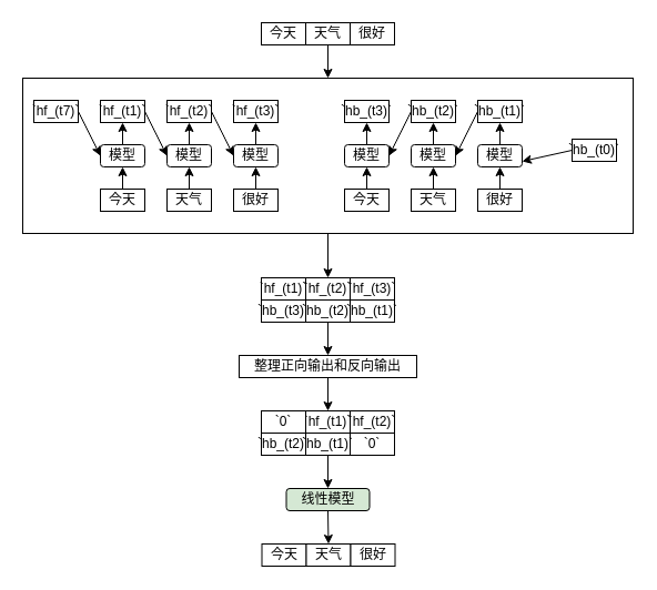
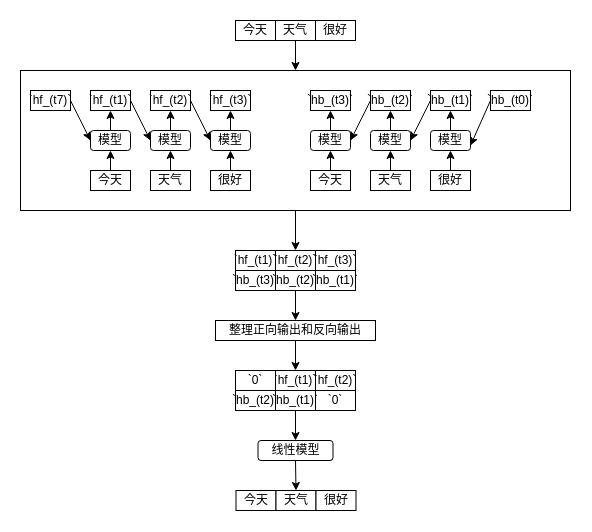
  <mxCell id="0" />
  <mxCell id="1" parent="0" />
  <mxCell id="2" style="edgeStyle=none;rounded=0;orthogonalLoop=1;jettySize=auto;html=1;exitX=0.5;exitY=1;exitDx=0;exitDy=0;entryX=0.5;entryY=0;entryDx=0;entryDy=0;" edge="1" parent="1" source="3" target="43"><mxGeometry relative="1" as="geometry" /></mxCell>
  <mxCell id="3" value="" style="rounded=0;whiteSpace=wrap;html=1;align=left;" vertex="1" parent="1"><mxGeometry x="20" y="70" width="550" height="140" as="geometry" /></mxCell>
  <mxCell id="4" style="edgeStyle=orthogonalEdgeStyle;rounded=0;orthogonalLoop=1;jettySize=auto;html=1;exitX=0.5;exitY=0;exitDx=0;exitDy=0;entryX=0.5;entryY=1;entryDx=0;entryDy=0;" edge="1" parent="1" source="5" target="7"><mxGeometry relative="1" as="geometry" /></mxCell>
  <mxCell id="5" value="&lt;span style=&quot;white-space: normal&quot;&gt;今天&lt;/span&gt;" style="rounded=0;whiteSpace=wrap;html=1;" vertex="1" parent="1"><mxGeometry x="90" y="170" width="40" height="20" as="geometry" /></mxCell>
  <mxCell id="6" style="edgeStyle=orthogonalEdgeStyle;rounded=0;orthogonalLoop=1;jettySize=auto;html=1;exitX=0.5;exitY=0;exitDx=0;exitDy=0;entryX=0.5;entryY=1;entryDx=0;entryDy=0;" edge="1" parent="1" source="7" target="13"><mxGeometry relative="1" as="geometry" /></mxCell>
  <mxCell id="7" value="模型" style="rounded=1;whiteSpace=wrap;html=1;" vertex="1" parent="1"><mxGeometry x="90" y="130" width="40" height="20" as="geometry" /></mxCell>
  <mxCell id="8" style="edgeStyle=none;rounded=0;orthogonalLoop=1;jettySize=auto;html=1;exitX=0.5;exitY=0;exitDx=0;exitDy=0;entryX=0.5;entryY=1;entryDx=0;entryDy=0;" edge="1" parent="1" source="9" target="11"><mxGeometry relative="1" as="geometry" /></mxCell>
  <mxCell id="9" value="&lt;span style=&quot;white-space: normal&quot;&gt;天气&lt;/span&gt;" style="rounded=0;whiteSpace=wrap;html=1;" vertex="1" parent="1"><mxGeometry x="150" y="170" width="40" height="20" as="geometry" /></mxCell>
  <mxCell id="10" style="edgeStyle=none;rounded=0;orthogonalLoop=1;jettySize=auto;html=1;exitX=0.5;exitY=0;exitDx=0;exitDy=0;entryX=0.5;entryY=1;entryDx=0;entryDy=0;" edge="1" parent="1" source="11" target="15"><mxGeometry relative="1" as="geometry" /></mxCell>
  <mxCell id="11" value="模型" style="rounded=1;whiteSpace=wrap;html=1;" vertex="1" parent="1"><mxGeometry x="150" y="130" width="40" height="20" as="geometry" /></mxCell>
  <mxCell id="12" style="edgeStyle=none;rounded=0;orthogonalLoop=1;jettySize=auto;html=1;exitX=1;exitY=0.5;exitDx=0;exitDy=0;entryX=0;entryY=0.5;entryDx=0;entryDy=0;" edge="1" parent="1" source="13" target="11"><mxGeometry relative="1" as="geometry" /></mxCell>
  <mxCell id="13" value="`hf_(t1)`" style="rounded=0;whiteSpace=wrap;html=1;" vertex="1" parent="1"><mxGeometry x="90" y="90" width="40" height="20" as="geometry" /></mxCell>
  <mxCell id="14" style="edgeStyle=none;rounded=0;orthogonalLoop=1;jettySize=auto;html=1;exitX=1;exitY=0.5;exitDx=0;exitDy=0;entryX=0;entryY=0.5;entryDx=0;entryDy=0;" edge="1" parent="1" source="15" target="21"><mxGeometry relative="1" as="geometry" /></mxCell>
  <mxCell id="15" value="`hf_(t2)`" style="rounded=0;whiteSpace=wrap;html=1;" vertex="1" parent="1"><mxGeometry x="150" y="90" width="40" height="20" as="geometry" /></mxCell>
  <mxCell id="16" style="rounded=0;orthogonalLoop=1;jettySize=auto;html=1;exitX=1;exitY=0.5;exitDx=0;exitDy=0;entryX=0;entryY=0.5;entryDx=0;entryDy=0;" edge="1" parent="1" source="17" target="7"><mxGeometry relative="1" as="geometry" /></mxCell>
  <mxCell id="17" value="`hf_(t7)`" style="rounded=0;whiteSpace=wrap;html=1;" vertex="1" parent="1"><mxGeometry x="30" y="90" width="40" height="20" as="geometry" /></mxCell>
  <mxCell id="18" style="edgeStyle=none;rounded=0;orthogonalLoop=1;jettySize=auto;html=1;exitX=0.5;exitY=0;exitDx=0;exitDy=0;entryX=0.5;entryY=1;entryDx=0;entryDy=0;" edge="1" parent="1" source="19" target="21"><mxGeometry relative="1" as="geometry" /></mxCell>
  <mxCell id="19" value="&lt;span style=&quot;white-space: normal&quot;&gt;很好&lt;/span&gt;" style="rounded=0;whiteSpace=wrap;html=1;" vertex="1" parent="1"><mxGeometry x="210" y="170" width="40" height="20" as="geometry" /></mxCell>
  <mxCell id="20" style="edgeStyle=none;rounded=0;orthogonalLoop=1;jettySize=auto;html=1;exitX=0.5;exitY=0;exitDx=0;exitDy=0;entryX=0.5;entryY=1;entryDx=0;entryDy=0;" edge="1" parent="1" source="21" target="22"><mxGeometry relative="1" as="geometry" /></mxCell>
  <mxCell id="21" value="模型" style="rounded=1;whiteSpace=wrap;html=1;" vertex="1" parent="1"><mxGeometry x="210" y="130" width="40" height="20" as="geometry" /></mxCell>
  <mxCell id="22" value="`hf_(t3)`" style="rounded=0;whiteSpace=wrap;html=1;" vertex="1" parent="1"><mxGeometry x="210" y="90" width="40" height="20" as="geometry" /></mxCell>
  <mxCell id="23" style="edgeStyle=orthogonalEdgeStyle;rounded=0;orthogonalLoop=1;jettySize=auto;html=1;exitX=0.5;exitY=0;exitDx=0;exitDy=0;entryX=0.5;entryY=1;entryDx=0;entryDy=0;" edge="1" parent="1" source="24" target="26"><mxGeometry relative="1" as="geometry" /></mxCell>
  <mxCell id="24" value="&lt;span style=&quot;white-space: normal&quot;&gt;今天&lt;/span&gt;" style="rounded=0;whiteSpace=wrap;html=1;" vertex="1" parent="1"><mxGeometry x="310" y="170" width="40" height="20" as="geometry" /></mxCell>
  <mxCell id="25" style="edgeStyle=orthogonalEdgeStyle;rounded=0;orthogonalLoop=1;jettySize=auto;html=1;exitX=0.5;exitY=0;exitDx=0;exitDy=0;entryX=0.5;entryY=1;entryDx=0;entryDy=0;" edge="1" parent="1" source="26" target="31"><mxGeometry relative="1" as="geometry" /></mxCell>
  <mxCell id="26" value="模型" style="rounded=1;whiteSpace=wrap;html=1;" vertex="1" parent="1"><mxGeometry x="310" y="130" width="40" height="20" as="geometry" /></mxCell>
  <mxCell id="27" style="edgeStyle=none;rounded=0;orthogonalLoop=1;jettySize=auto;html=1;exitX=0.5;exitY=0;exitDx=0;exitDy=0;entryX=0.5;entryY=1;entryDx=0;entryDy=0;" edge="1" parent="1" source="28" target="30"><mxGeometry relative="1" as="geometry" /></mxCell>
  <mxCell id="28" value="&lt;span style=&quot;white-space: normal&quot;&gt;天气&lt;/span&gt;" style="rounded=0;whiteSpace=wrap;html=1;" vertex="1" parent="1"><mxGeometry x="370" y="170" width="40" height="20" as="geometry" /></mxCell>
  <mxCell id="29" style="edgeStyle=none;rounded=0;orthogonalLoop=1;jettySize=auto;html=1;exitX=0.5;exitY=0;exitDx=0;exitDy=0;entryX=0.5;entryY=1;entryDx=0;entryDy=0;" edge="1" parent="1" source="30" target="33"><mxGeometry relative="1" as="geometry" /></mxCell>
  <mxCell id="30" value="模型" style="rounded=1;whiteSpace=wrap;html=1;" vertex="1" parent="1"><mxGeometry x="370" y="130" width="40" height="20" as="geometry" /></mxCell>
  <mxCell id="31" value="`hb_(t3)`" style="rounded=0;whiteSpace=wrap;html=1;" vertex="1" parent="1"><mxGeometry x="310" y="90" width="40" height="20" as="geometry" /></mxCell>
  <mxCell id="32" style="edgeStyle=none;rounded=0;orthogonalLoop=1;jettySize=auto;html=1;exitX=0;exitY=0.5;exitDx=0;exitDy=0;entryX=1;entryY=0.5;entryDx=0;entryDy=0;" edge="1" parent="1" source="33" target="26"><mxGeometry relative="1" as="geometry" /></mxCell>
  <mxCell id="33" value="`hb_(t2)`" style="rounded=0;whiteSpace=wrap;html=1;" vertex="1" parent="1"><mxGeometry x="370" y="90" width="40" height="20" as="geometry" /></mxCell>
  <mxCell id="34" style="edgeStyle=none;rounded=0;orthogonalLoop=1;jettySize=auto;html=1;exitX=0.5;exitY=0;exitDx=0;exitDy=0;entryX=0.5;entryY=1;entryDx=0;entryDy=0;" edge="1" parent="1" source="35" target="37"><mxGeometry relative="1" as="geometry" /></mxCell>
  <mxCell id="35" value="很好" style="rounded=0;whiteSpace=wrap;html=1;" vertex="1" parent="1"><mxGeometry x="430" y="170" width="40" height="20" as="geometry" /></mxCell>
  <mxCell id="36" style="edgeStyle=none;rounded=0;orthogonalLoop=1;jettySize=auto;html=1;exitX=0.5;exitY=0;exitDx=0;exitDy=0;entryX=0.5;entryY=1;entryDx=0;entryDy=0;" edge="1" parent="1" source="37" target="39"><mxGeometry relative="1" as="geometry" /></mxCell>
  <mxCell id="37" value="模型" style="rounded=1;whiteSpace=wrap;html=1;" vertex="1" parent="1"><mxGeometry x="430" y="130" width="40" height="20" as="geometry" /></mxCell>
  <mxCell id="38" style="edgeStyle=none;rounded=0;orthogonalLoop=1;jettySize=auto;html=1;exitX=0;exitY=0.5;exitDx=0;exitDy=0;entryX=1;entryY=0.5;entryDx=0;entryDy=0;" edge="1" parent="1" source="39" target="30"><mxGeometry relative="1" as="geometry" /></mxCell>
  <mxCell id="39" value="`hb_(t1)`" style="rounded=0;whiteSpace=wrap;html=1;" vertex="1" parent="1"><mxGeometry x="430" y="90" width="40" height="20" as="geometry" /></mxCell>
  <mxCell id="40" style="edgeStyle=none;rounded=0;orthogonalLoop=1;jettySize=auto;html=1;exitX=0;exitY=0.5;exitDx=0;exitDy=0;entryX=1;entryY=0.75;entryDx=0;entryDy=0;" edge="1" parent="1" source="41" target="37"><mxGeometry relative="1" as="geometry" /></mxCell>
- <mxCell id="41" value="`hb_(t0)`" style="rounded=0;whiteSpace=wrap;html=1;" vertex="1" parent="1"><mxGeometry x="515" y="125" width="40" height="20" as="geometry" /></mxCell>
+ <mxCell id="41" value="`hb_(t0)`" style="rounded=0;whiteSpace=wrap;html=1;" vertex="1" parent="1"><mxGeometry x="490" y="90" width="40" height="20" as="geometry" /></mxCell>
  <mxCell id="42" value="`hf_(t1)`" style="rounded=0;whiteSpace=wrap;html=1;align=center;" vertex="1" parent="1"><mxGeometry x="235" y="250" width="40" height="20" as="geometry" /></mxCell>
  <mxCell id="43" value="`hf_(t2)`" style="rounded=0;whiteSpace=wrap;html=1;align=center;" vertex="1" parent="1"><mxGeometry x="275" y="250" width="40" height="20" as="geometry" /></mxCell>
  <mxCell id="44" value="`hf_(t3)`" style="rounded=0;whiteSpace=wrap;html=1;align=center;" vertex="1" parent="1"><mxGeometry x="315" y="250" width="40" height="20" as="geometry" /></mxCell>
  <mxCell id="45" value="`hb_(t3)`" style="rounded=0;whiteSpace=wrap;html=1;align=center;" vertex="1" parent="1"><mxGeometry x="235" y="270" width="40" height="20" as="geometry" /></mxCell>
  <mxCell id="46" style="edgeStyle=none;rounded=0;orthogonalLoop=1;jettySize=auto;html=1;exitX=0.5;exitY=1;exitDx=0;exitDy=0;entryX=0.5;entryY=0;entryDx=0;entryDy=0;" edge="1" parent="1" source="66" target="50"><mxGeometry relative="1" as="geometry"><mxPoint x="295" y="360" as="sourcePoint" /></mxGeometry></mxCell>
  <mxCell id="47" style="edgeStyle=none;rounded=0;orthogonalLoop=1;jettySize=auto;html=1;exitX=0.5;exitY=1;exitDx=0;exitDy=0;entryX=0.5;entryY=0;entryDx=0;entryDy=0;" edge="1" parent="1" source="48" target="66"><mxGeometry relative="1" as="geometry" /></mxCell>
  <mxCell id="48" value="`hb_(t2)`" style="rounded=0;whiteSpace=wrap;html=1;align=center;" vertex="1" parent="1"><mxGeometry x="275" y="270" width="40" height="20" as="geometry" /></mxCell>
  <mxCell id="49" value="`hb_(t1)`" style="rounded=0;whiteSpace=wrap;html=1;align=center;" vertex="1" parent="1"><mxGeometry x="315" y="270" width="40" height="20" as="geometry" /></mxCell>
  <mxCell id="50" value="`hf_(t1)`" style="rounded=0;whiteSpace=wrap;html=1;align=center;" vertex="1" parent="1"><mxGeometry x="275" y="370" width="40" height="20" as="geometry" /></mxCell>
  <mxCell id="51" value="`hf_(t2)`" style="rounded=0;whiteSpace=wrap;html=1;align=center;" vertex="1" parent="1"><mxGeometry x="315" y="370" width="40" height="20" as="geometry" /></mxCell>
  <mxCell id="52" value="`0`" style="rounded=0;whiteSpace=wrap;html=1;align=center;" vertex="1" parent="1"><mxGeometry x="235" y="370" width="40" height="20" as="geometry" /></mxCell>
  <mxCell id="53" value="`0`" style="rounded=0;whiteSpace=wrap;html=1;align=center;" vertex="1" parent="1"><mxGeometry x="315" y="390" width="40" height="20" as="geometry" /></mxCell>
  <mxCell id="54" value="`hb_(t2)`" style="rounded=0;whiteSpace=wrap;html=1;align=center;" vertex="1" parent="1"><mxGeometry x="235" y="390" width="40" height="20" as="geometry" /></mxCell>
  <mxCell id="55" style="edgeStyle=none;rounded=0;orthogonalLoop=1;jettySize=auto;html=1;exitX=0.5;exitY=1;exitDx=0;exitDy=0;entryX=0.5;entryY=0;entryDx=0;entryDy=0;" edge="1" parent="1" source="56" target="58"><mxGeometry relative="1" as="geometry" /></mxCell>
  <mxCell id="56" value="`hb_(t1)`" style="rounded=0;whiteSpace=wrap;html=1;align=center;" vertex="1" parent="1"><mxGeometry x="275" y="390" width="40" height="20" as="geometry" /></mxCell>
  <mxCell id="57" style="edgeStyle=none;rounded=0;orthogonalLoop=1;jettySize=auto;html=1;exitX=0.5;exitY=1;exitDx=0;exitDy=0;entryX=0.5;entryY=0;entryDx=0;entryDy=0;" edge="1" parent="1" source="58" target="60"><mxGeometry relative="1" as="geometry" /></mxCell>
- <mxCell id="58" value="线性模型" style="rounded=1;whiteSpace=wrap;html=1;fillColor=#d5e8d4;" vertex="1" parent="1"><mxGeometry x="257.5" y="440" width="75" height="20" as="geometry" /></mxCell>
+ <mxCell id="58" value="线性模型" style="rounded=1;whiteSpace=wrap;html=1;" vertex="1" parent="1"><mxGeometry x="257.5" y="440" width="75" height="20" as="geometry" /></mxCell>
  <mxCell id="59" value="&lt;span style=&quot;white-space: normal&quot;&gt;今天&lt;/span&gt;" style="rounded=0;whiteSpace=wrap;html=1;" vertex="1" parent="1"><mxGeometry x="235.5" y="490" width="40" height="20" as="geometry" /></mxCell>
  <mxCell id="60" value="&lt;span style=&quot;white-space: normal&quot;&gt;天气&lt;/span&gt;" style="rounded=0;whiteSpace=wrap;html=1;" vertex="1" parent="1"><mxGeometry x="275.5" y="490" width="40" height="20" as="geometry" /></mxCell>
  <mxCell id="61" value="&lt;span style=&quot;white-space: normal&quot;&gt;很好&lt;/span&gt;" style="rounded=0;whiteSpace=wrap;html=1;" vertex="1" parent="1"><mxGeometry x="315.5" y="490" width="40" height="20" as="geometry" /></mxCell>
  <mxCell id="62" value="&lt;span style=&quot;white-space: normal&quot;&gt;今天&lt;/span&gt;" style="rounded=0;whiteSpace=wrap;html=1;" vertex="1" parent="1"><mxGeometry x="235" y="20" width="40" height="20" as="geometry" /></mxCell>
  <mxCell id="63" style="edgeStyle=none;rounded=0;orthogonalLoop=1;jettySize=auto;html=1;exitX=0.5;exitY=1;exitDx=0;exitDy=0;entryX=0.5;entryY=0;entryDx=0;entryDy=0;" edge="1" parent="1" source="64" target="3"><mxGeometry relative="1" as="geometry" /></mxCell>
  <mxCell id="64" value="&lt;span style=&quot;white-space: normal&quot;&gt;天气&lt;/span&gt;" style="rounded=0;whiteSpace=wrap;html=1;" vertex="1" parent="1"><mxGeometry x="275" y="20" width="40" height="20" as="geometry" /></mxCell>
  <mxCell id="65" value="&lt;span style=&quot;white-space: normal&quot;&gt;很好&lt;/span&gt;" style="rounded=0;whiteSpace=wrap;html=1;" vertex="1" parent="1"><mxGeometry x="315" y="20" width="40" height="20" as="geometry" /></mxCell>
  <mxCell id="66" value="整理正向输出和反向输出" style="whiteSpace=wrap;html=1;rounded=0;" vertex="1" parent="1"><mxGeometry x="215" y="320" width="160" height="20" as="geometry" /></mxCell>
